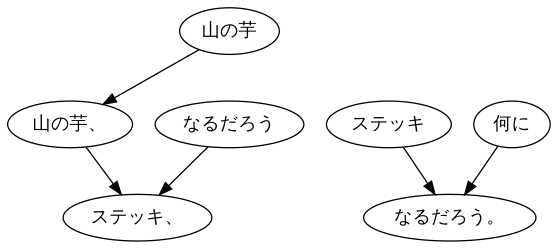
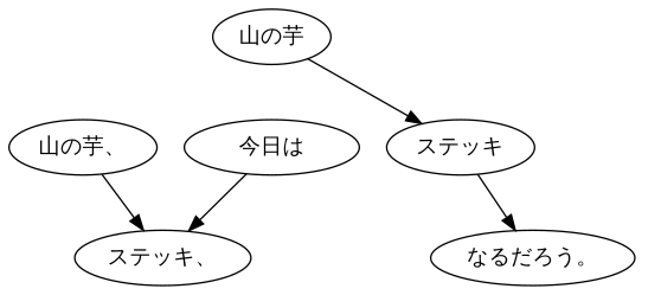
  digraph {
    fontname="Source Code Pro"
    node [fontname="Source Code Pro"]
    edge [fontname="Source Code Pro"]
    n1 [label="山の芋"]
    n2 [label="山の芋、"]
    n3 [label="ステッキ、"]
-   n4 [label="なるだろう"]
+   n4 [label="今日は"]
    n5 [label="なるだろう。"]
    n6 [label="ステッキ"]
-   n7 [label="何に"]
-   n1 -> n2
+   n1 -> n6
    n2 -> n3
    n4 -> n3
    n6 -> n5
-   n7 -> n5
  }
